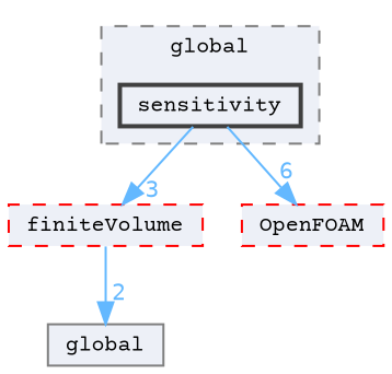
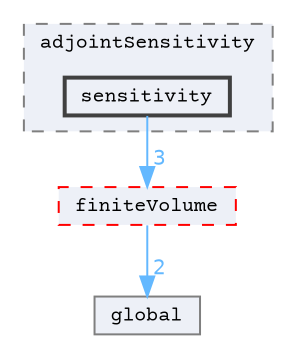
  digraph {
    compound=true
    fontname="Courier Prime"
    node [color=red fillcolor="#edf0f7" fontname="Courier Prime" fontsize=10 shape=box style="filled,dashed"]
    edge [color=steelblue1 fontcolor=steelblue1 fontname="Courier Prime" fontsize=10 labeldistance=1.5 labelfontname=Helvetica labelfontsize=10]
    n1 [color=grey25 height=0.2 label=sensitivity style="filled,bold" width=0.4]
    n2 [height=0.2 label=finiteVolume width=0.4]
-   n3 [height=0.2 label=OpenFOAM width=0.4]
    n4 [color=grey50 height=0.2 label=global style=filled width=0.4]
    subgraph cluster_1 {
      bgcolor="#edf0f7"
      fontsize=10
-     label=global
+     label=adjointSensitivity
      pencolor=grey50
      style="filled,dashed"
      n1
    }
    n1 -> n2 [headlabel=3]
-   n1 -> n3 [headlabel=6]
    n2 -> n4 [headlabel=2]
  }
